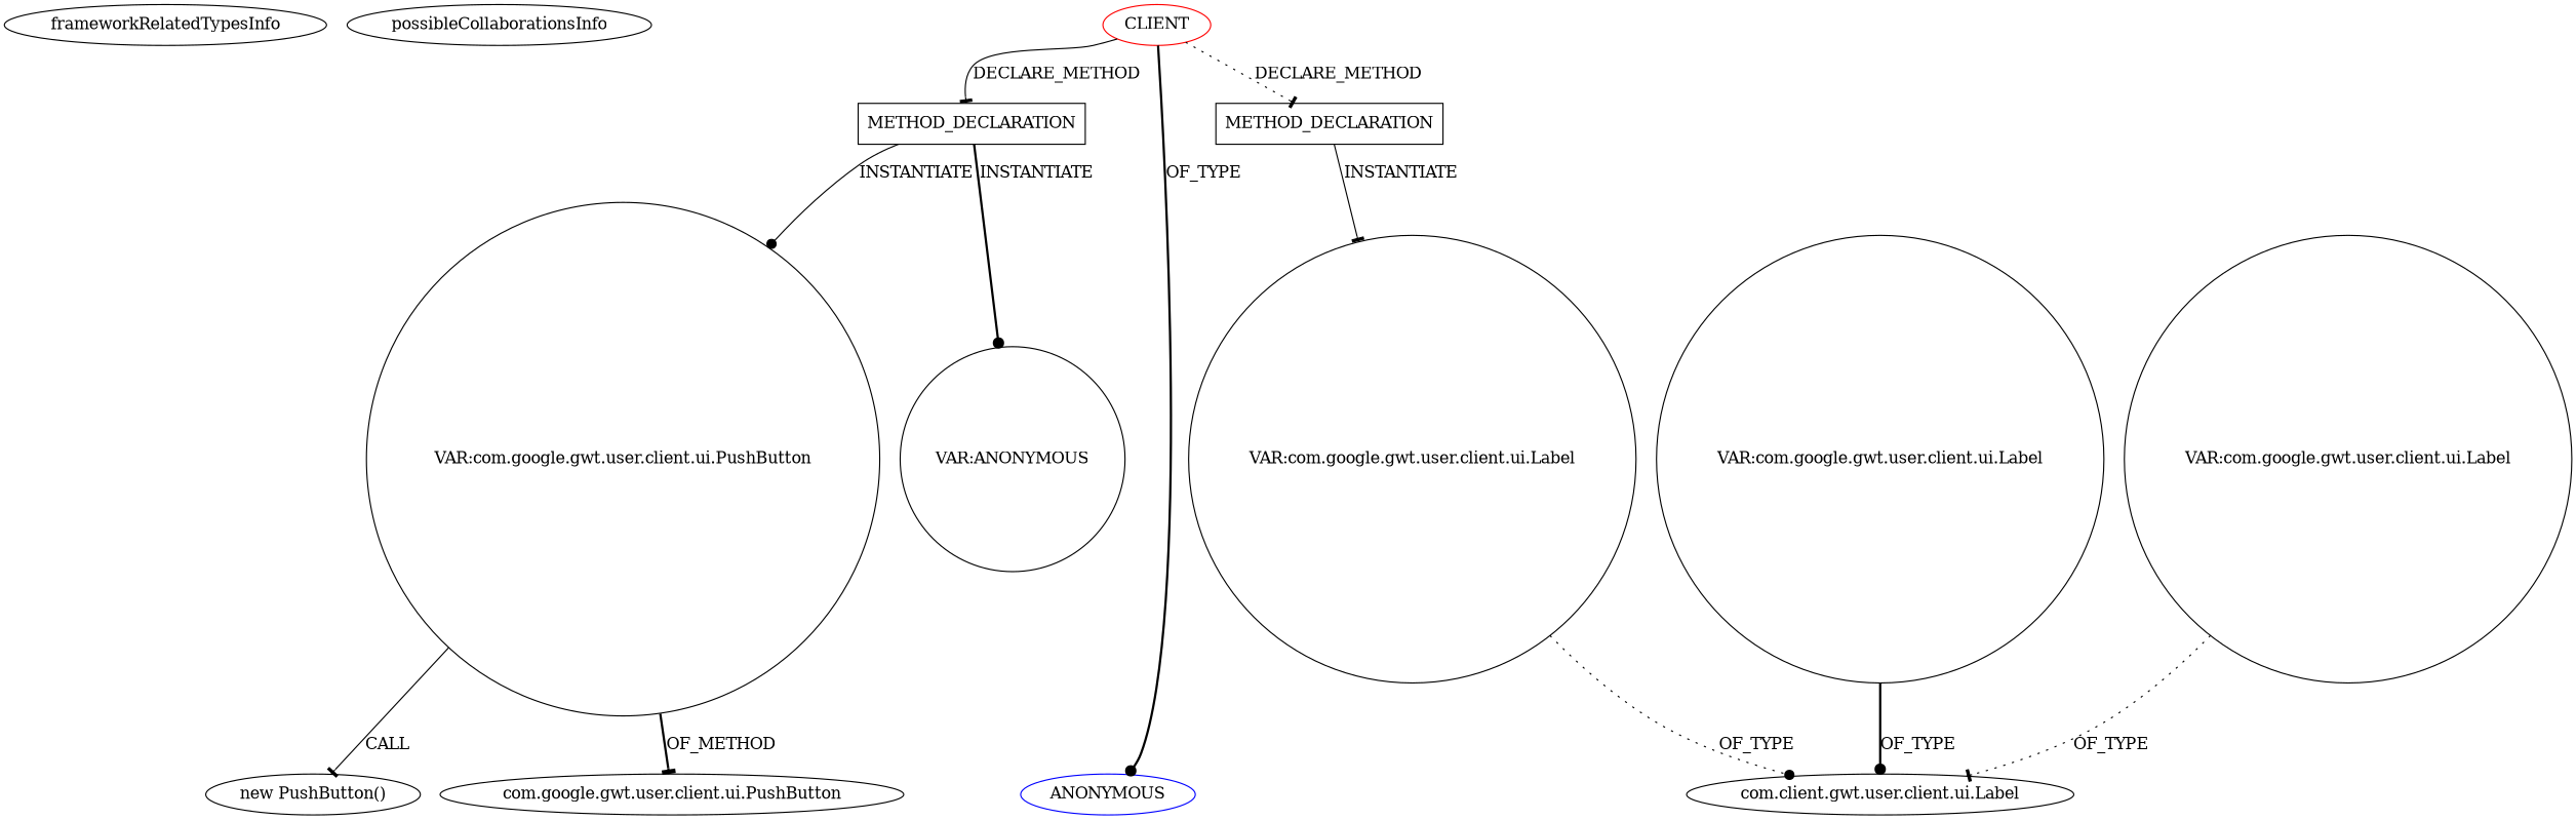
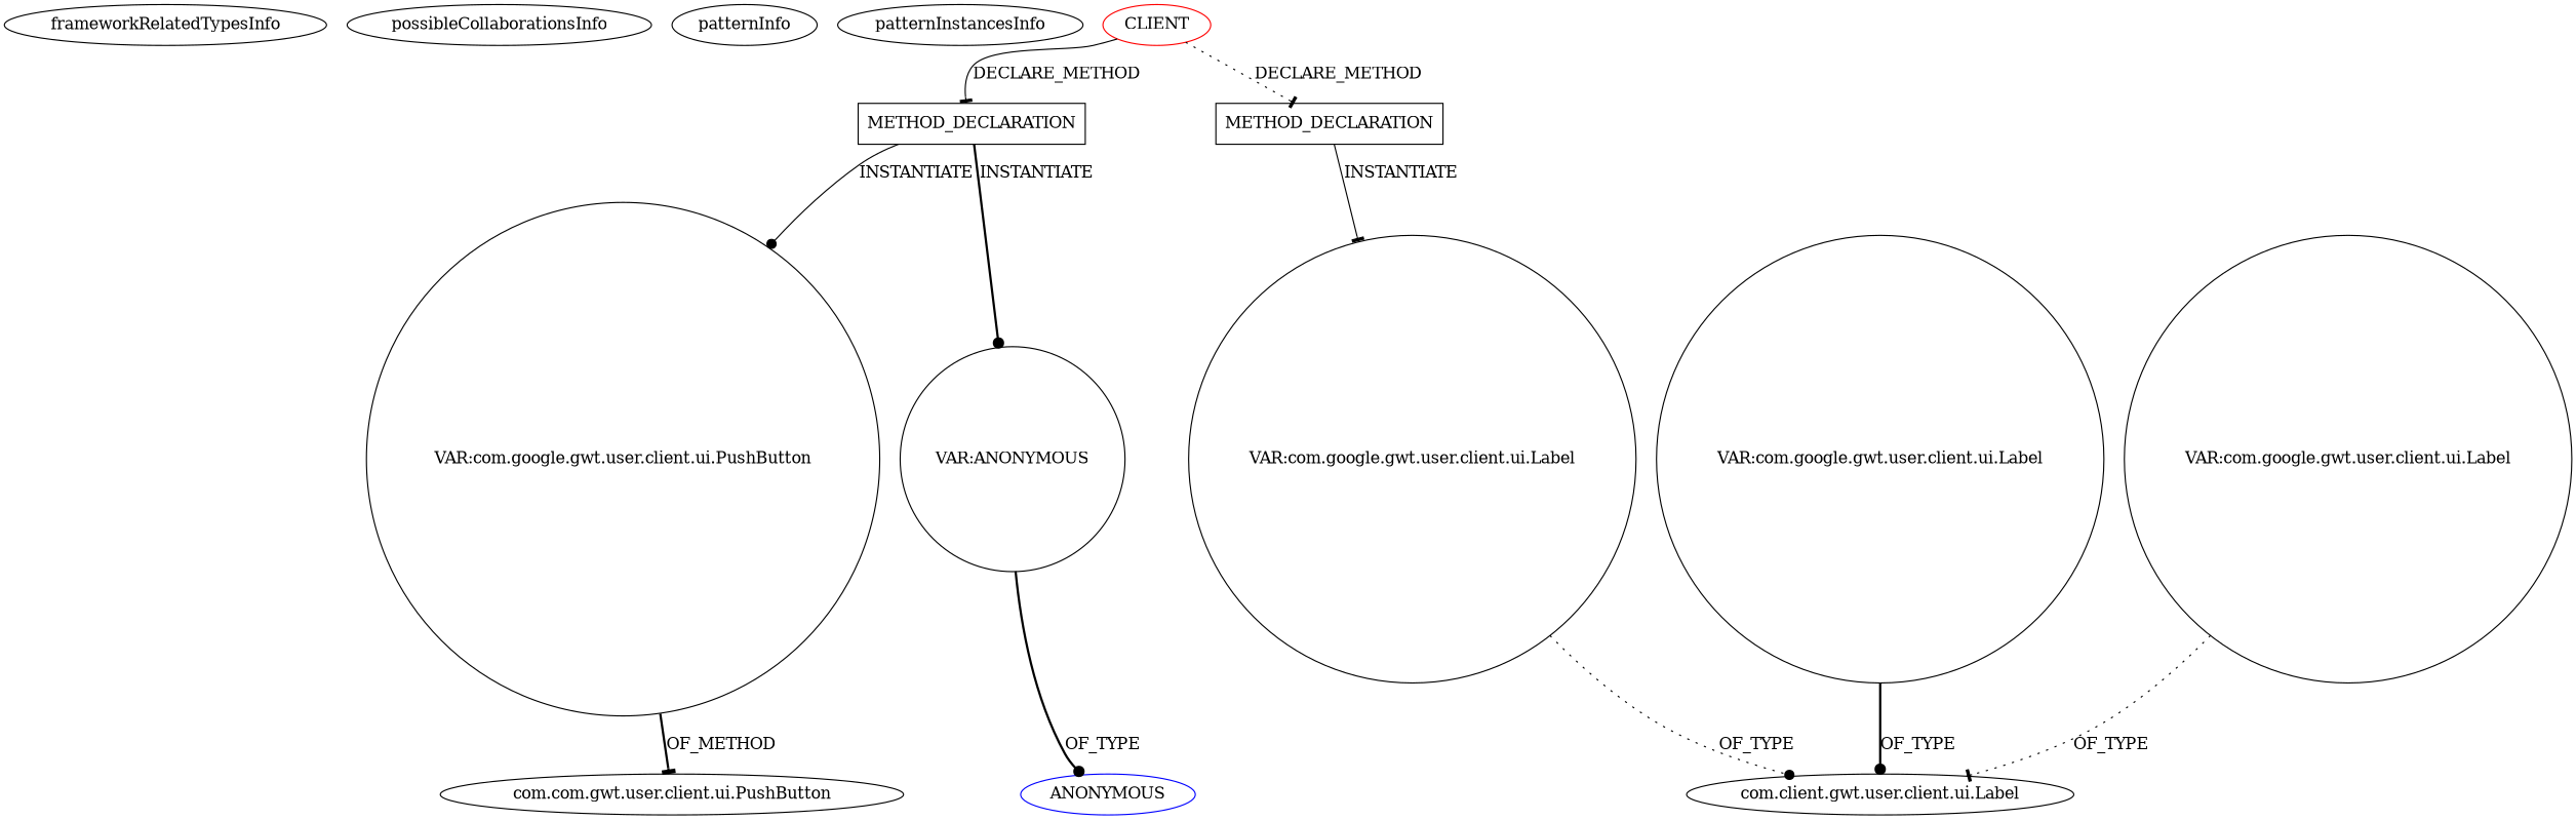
  digraph {
    node [isFrameworkType=false vertexType=VARIABLE_EXPRESION]
    edge [arrowhead=tee style=solid]
    frameworkRelatedTypesInfo [isFrameworkType="" vertexType=""]
    possibleCollaborationsInfo [isFrameworkType="" vertexType=""]
-   n5 [label="new PushButton()" vertexType=CONSTRUCTOR_CALL]
+   patternInfo [frequency=2.0 patternRootClient=0 isFrameworkType="" vertexType=""]
+   patternInstancesInfo [0="bobvash-Resolution-Tracker~/bobvash-Resolution-Tracker/Resolution-Tracker-master/ResolutionTracker/src/com/bobvash/resolutiontracker/client/ResolutionDayWidget.java~ResolutionDayWidget~867" 1="woox-serverapp~/woox-serverapp/serverapp-master/src/wooxes/net/client/Serverapp.java~Serverapp~4647" isFrameworkType="" vertexType=""]
    n6 [label="VAR:com.google.gwt.user.client.ui.PushButton" shape=circle]
-   n7 [label="com.google.gwt.user.client.ui.PushButton" vertexType=FRAMEWORK_CLASS_TYPE]
+   n7 [label="com.com.gwt.user.client.ui.PushButton" vertexType=FRAMEWORK_CLASS_TYPE]
    n8 [label=METHOD_DECLARATION shape=box vertexType=CLIENT_METHOD_DECLARATION]
    n9 [label="VAR:ANONYMOUS" shape=circle]
    n10 [color=blue label=ANONYMOUS vertexType=REFERENCE_ANONYMOUS_DECLARATION]
    n11 [color=red label=CLIENT vertexType=ROOT_CLIENT_CLASS_DECLARATION]
    n12 [label=METHOD_DECLARATION shape=box vertexType=CLIENT_METHOD_DECLARATION]
    n13 [label="VAR:com.google.gwt.user.client.ui.Label" shape=circle]
    n14 [label="com.client.gwt.user.client.ui.Label" vertexType=FRAMEWORK_CLASS_TYPE]
    n15 [label="VAR:com.google.gwt.user.client.ui.Label" shape=circle]
    n16 [label="VAR:com.google.gwt.user.client.ui.Label" shape=circle]
-   n6 -> n5 [label=CALL]
    n6 -> n7 [label=OF_METHOD style=bold]
    n8 -> n6 [arrowhead=dot label=INSTANTIATE]
    n8 -> n9 [arrowhead=dot label=INSTANTIATE style=bold]
-   n11 -> n10 [arrowhead=dot label=OF_TYPE style=bold]
+   n9 -> n10 [arrowhead=dot label=OF_TYPE style=bold]
    n11 -> n8 [label=DECLARE_METHOD]
    n11 -> n12 [label=DECLARE_METHOD style=dotted]
    n12 -> n13 [label=INSTANTIATE]
    n13 -> n14 [arrowhead=dot label=OF_TYPE style=dotted]
    n15 -> n14 [arrowhead=dot label=OF_TYPE style=bold]
    n16 -> n14 [label=OF_TYPE style=dotted]
  }
